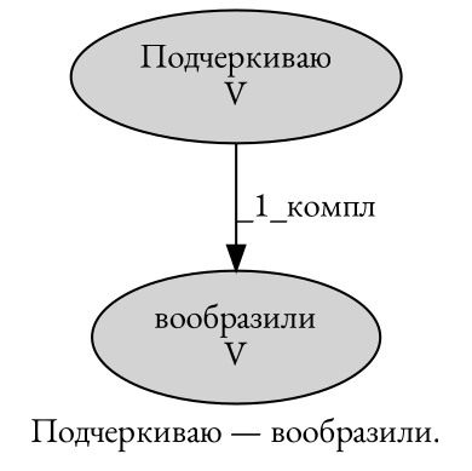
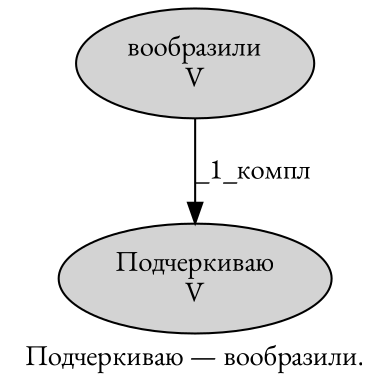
  digraph {
    label="Подчеркиваю — вообразили."
    fontname="EB Garamond"
    node [fillcolor=lightgray penwidth=1 shape=ellipse style=filled fontname="EB Garamond"]
    n1 [label="Подчеркиваю\nV"]
    n2 [label="вообразили\nV"]
-   n1 -> n2 [label="_1_компл" fontname="EB Garamond"]
+   n2 -> n1 [label="_1_компл" fontname="EB Garamond"]
  }
